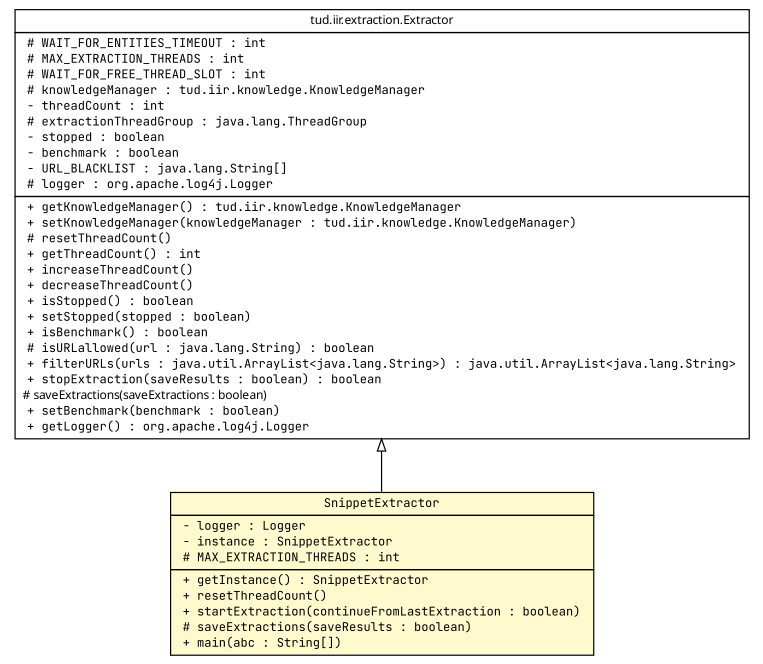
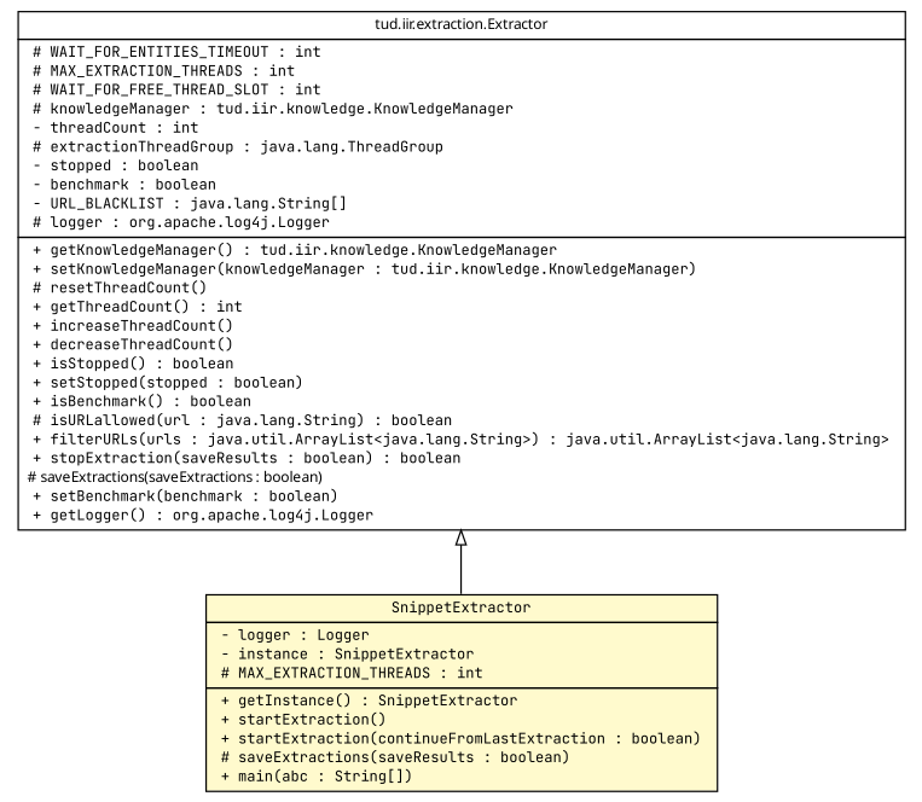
  digraph {
    nodesep=0.25
    ranksep=0.5
    fontname="JetBrains Mono"
    node [fontcolor=black fontname="JetBrains Mono" fontsize=10.0 shape=plaintext]
    n1 [label=<<table title="tud.iir.extraction.Extractor" border="0" cellborder="1" cellspacing="0" cellpadding="2" port="p" href="../Extractor.html"> 		<tr><td><table border="0" cellspacing="0" cellpadding="1"> <tr><td align="center" balign="center"><font face="ariali"> tud.iir.extraction.Extractor </font></td></tr> 		</table></td></tr> 		<tr><td><table border="0" cellspacing="0" cellpadding="1"> <tr><td align="left" balign="left"> # WAIT_FOR_ENTITIES_TIMEOUT : int </td></tr> <tr><td align="left" balign="left"> # MAX_EXTRACTION_THREADS : int </td></tr> <tr><td align="left" balign="left"> # WAIT_FOR_FREE_THREAD_SLOT : int </td></tr> <tr><td align="left" balign="left"> # knowledgeManager : tud.iir.knowledge.KnowledgeManager </td></tr> <tr><td align="left" balign="left"> - threadCount : int </td></tr> <tr><td align="left" balign="left"> # extractionThreadGroup : java.lang.ThreadGroup </td></tr> <tr><td align="left" balign="left"> - stopped : boolean </td></tr> <tr><td align="left" balign="left"> - benchmark : boolean </td></tr> <tr><td align="left" balign="left"> - URL_BLACKLIST : java.lang.String[] </td></tr> <tr><td align="left" balign="left"> # logger : org.apache.log4j.Logger </td></tr> 		</table></td></tr> 		<tr><td><table border="0" cellspacing="0" cellpadding="1"> <tr><td align="left" balign="left"> + getKnowledgeManager() : tud.iir.knowledge.KnowledgeManager </td></tr> <tr><td align="left" balign="left"> + setKnowledgeManager(knowledgeManager : tud.iir.knowledge.KnowledgeManager) </td></tr> <tr><td align="left" balign="left"> # resetThreadCount() </td></tr> <tr><td align="left" balign="left"> + getThreadCount() : int </td></tr> <tr><td align="left" balign="left"> + increaseThreadCount() </td></tr> <tr><td align="left" balign="left"> + decreaseThreadCount() </td></tr> <tr><td align="left" balign="left"> + isStopped() : boolean </td></tr> <tr><td align="left" balign="left"> + setStopped(stopped : boolean) </td></tr> <tr><td align="left" balign="left"> + isBenchmark() : boolean </td></tr> <tr><td align="left" balign="left"> # isURLallowed(url : java.lang.String) : boolean </td></tr> <tr><td align="left" balign="left"> + filterURLs(urls : java.util.ArrayList&lt;java.lang.String&gt;) : java.util.ArrayList&lt;java.lang.String&gt; </td></tr> <tr><td align="left" balign="left"> + stopExtraction(saveResults : boolean) : boolean </td></tr> <tr><td align="left" balign="left"><font face="ariali" point-size="10.0"> # saveExtractions(saveExtractions : boolean) </font></td></tr> <tr><td align="left" balign="left"> + setBenchmark(benchmark : boolean) </td></tr> <tr><td align="left" balign="left"> + getLogger() : org.apache.log4j.Logger </td></tr> 		</table></td></tr> 		</table>>]
-   n2 [label=<<table title="tud.iir.extraction.snippet.SnippetExtractor" border="0" cellborder="1" cellspacing="0" cellpadding="2" port="p" bgcolor="lemonChiffon" href="./SnippetExtractor.html"> 		<tr><td><table border="0" cellspacing="0" cellpadding="1"> <tr><td align="center" balign="center"> SnippetExtractor </td></tr> 		</table></td></tr> 		<tr><td><table border="0" cellspacing="0" cellpadding="1"> <tr><td align="left" balign="left"> - logger : Logger </td></tr> <tr><td align="left" balign="left"> - instance : SnippetExtractor </td></tr> <tr><td align="left" balign="left"> # MAX_EXTRACTION_THREADS : int </td></tr> 		</table></td></tr> 		<tr><td><table border="0" cellspacing="0" cellpadding="1"> <tr><td align="left" balign="left"> + getInstance() : SnippetExtractor </td></tr> <tr><td align="left" balign="left"> + resetThreadCount() </td></tr> <tr><td align="left" balign="left"> + startExtraction(continueFromLastExtraction : boolean) </td></tr> <tr><td align="left" balign="left"> # saveExtractions(saveResults : boolean) </td></tr> <tr><td align="left" balign="left"> + main(abc : String[]) </td></tr> 		</table></td></tr> 		</table>>]
+   n2 [label=<<table title="tud.iir.extraction.snippet.SnippetExtractor" border="0" cellborder="1" cellspacing="0" cellpadding="2" port="p" bgcolor="lemonChiffon" href="./SnippetExtractor.html"> 		<tr><td><table border="0" cellspacing="0" cellpadding="1"> <tr><td align="center" balign="center"> SnippetExtractor </td></tr> 		</table></td></tr> 		<tr><td><table border="0" cellspacing="0" cellpadding="1"> <tr><td align="left" balign="left"> - logger : Logger </td></tr> <tr><td align="left" balign="left"> - instance : SnippetExtractor </td></tr> <tr><td align="left" balign="left"> # MAX_EXTRACTION_THREADS : int </td></tr> 		</table></td></tr> 		<tr><td><table border="0" cellspacing="0" cellpadding="1"> <tr><td align="left" balign="left"> + getInstance() : SnippetExtractor </td></tr> <tr><td align="left" balign="left"> + startExtraction() </td></tr> <tr><td align="left" balign="left"> + startExtraction(continueFromLastExtraction : boolean) </td></tr> <tr><td align="left" balign="left"> # saveExtractions(saveResults : boolean) </td></tr> <tr><td align="left" balign="left"> + main(abc : String[]) </td></tr> 		</table></td></tr> 		</table>>]
    n1 -> n2 [arrowtail=empty dir=back fontname="JetBrains Mono" fontsize=10 headport=p labelfontname=arial labelfontsize=10 tailport=p]
  }
